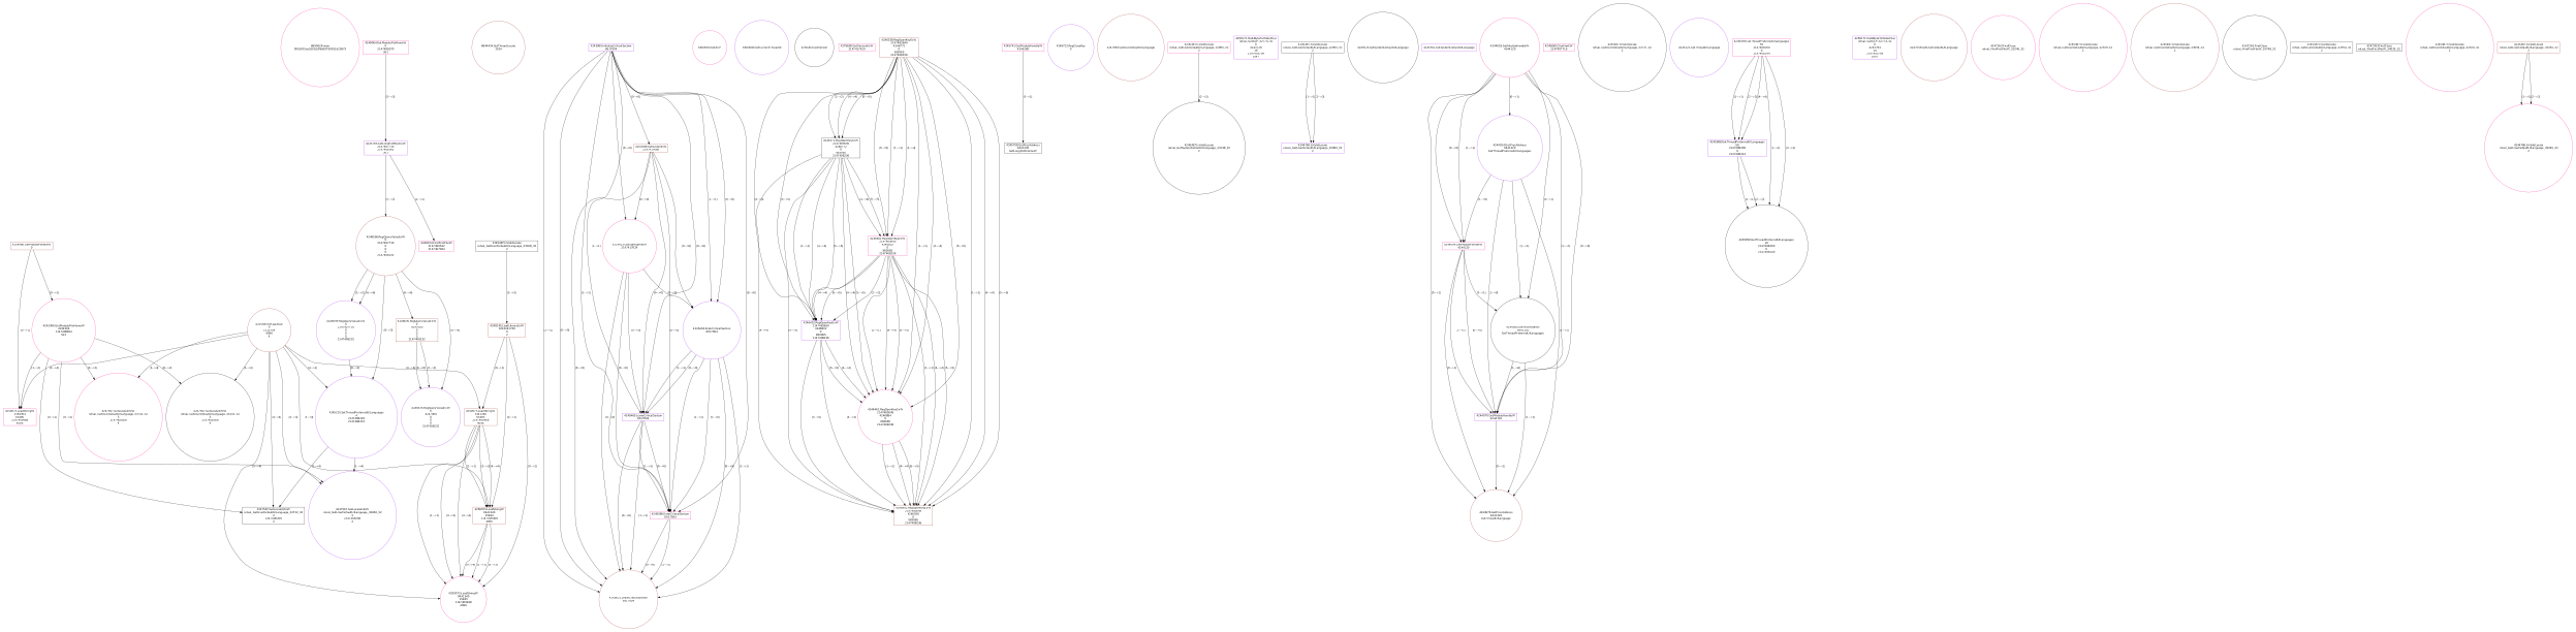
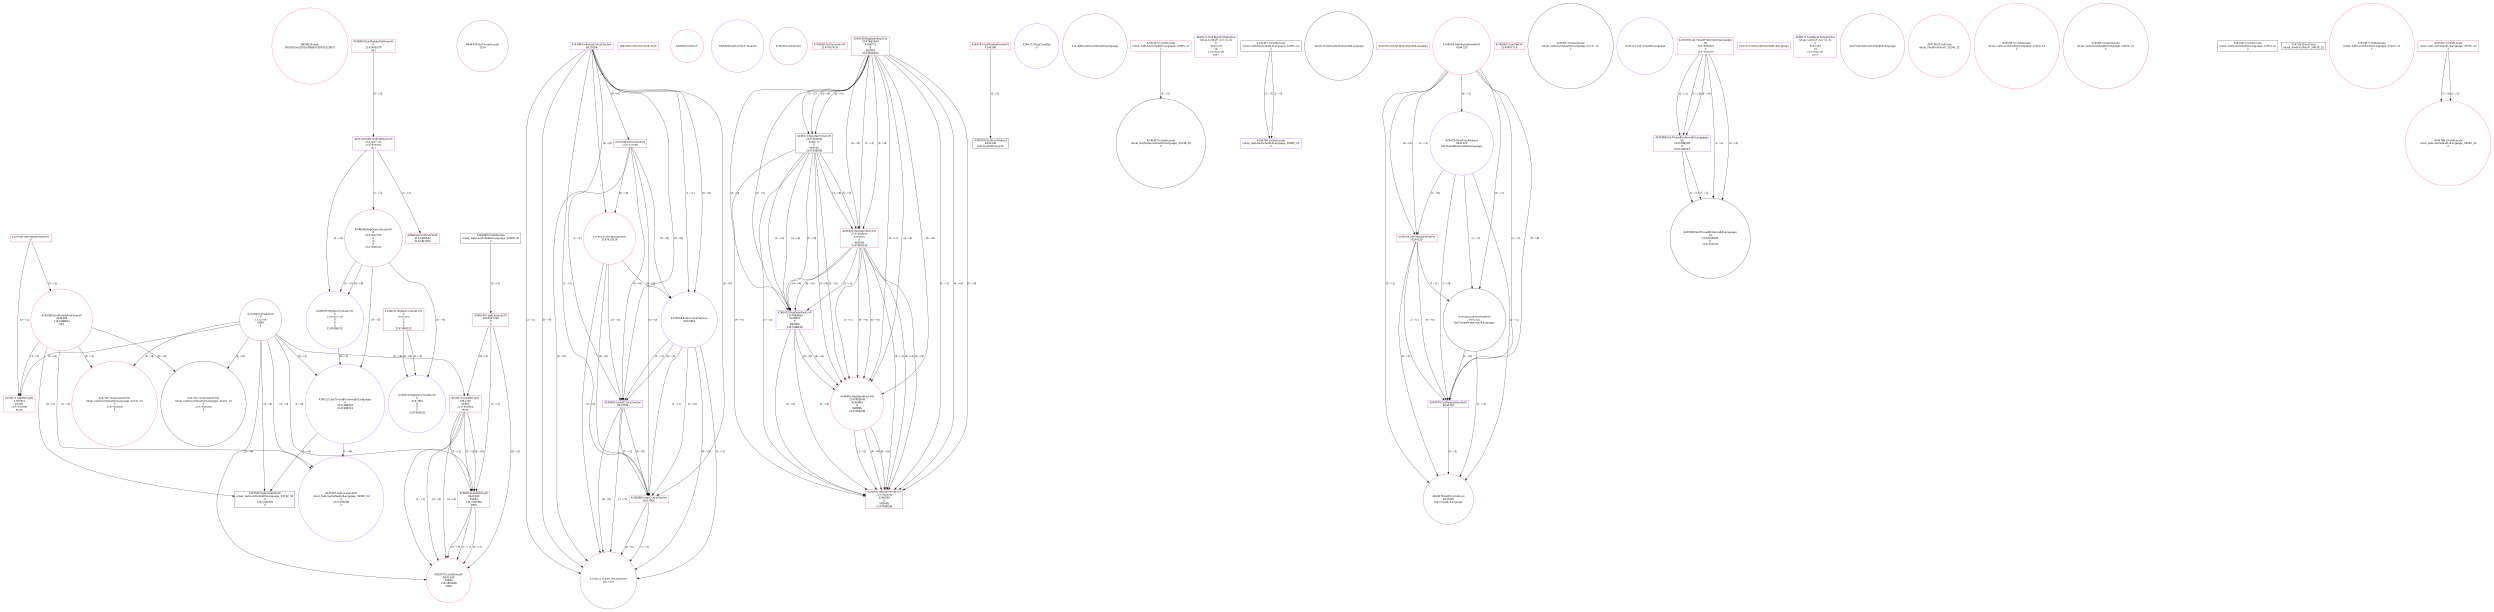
  digraph {
    fontname=Nunito
    node [color=deeppink fontname=Nunito shape=box]
    edge [fontname=Nunito]
    n1 [label="6850628.main\n0016901ee5292d2f8e89799931d23873" shape=circle]
    n2 [color=brown label="4254480.GetModuleHandleW\n0"]
    n3 [label="4243306.GetModuleFileNameW\n4194304\n2147408904\n522" shape=circle]
    n4 [label="4250073.LoadStringW\n4194304\n65485\n2147409468\n4096"]
    n5 [color=black label="4247567.GetLocaleInfoW\nretval_GetUserDefaultUILanguage_33241_32\n3\n2147408268\n4" shape=circle]
    n6 [color=black label="4247567.GetLocaleInfoW\nretval_GetUserDefaultUILanguage_33722_32\n3\n2147408268\n4"]
    n7 [label="4247567.GetLocaleInfoW\nretval_GetUserDefaultUILanguage_33742_32\n3\n2147408268\n4" shape=circle]
    n8 [color=purple label="4247567.GetLocaleInfoW\nretval_GetUserDefaultUILanguage_33663_32\n3\n2147408268\n4" shape=circle]
    n9 [color=brown label="6844434.SetThreadLocale\n1024" shape=circle]
    n10 [color=purple label="4243965.InitializeCriticalSection\n6917004"]
    n11 [color=brown label="4250188.GetSystemInfo\n2147417660"]
    n12 [label="4214413.GetStartupInfoW\n2147417624" shape=circle]
    n13 [color=purple label="4245418.EnterCriticalSection\n6917004" shape=circle]
    n14 [color=purple label="4245469.LeaveCriticalSection\n6917004"]
    n15 [label="4245580.EnterCriticalSection\n6917004"]
    n16 [color=brown label="4245621.LeaveCriticalSection\n6917004" shape=circle]
+   n17 [color=purple label="6844540.GetCommandLineW\n"]
    n18 [label="6844560.GetACP\n" shape=circle]
    n19 [color=purple label="6844580.GetCurrentThreadId\n" shape=circle]
-   n20 [color=black label="4250204.GetVersion\n" shape=circle]
+   n20 [color=brown label="4250204.GetVersion\n" shape=circle]
    n21 [label="4276690.GetVersionExW\n2147417420"]
    n22 [label="4248064.GetModuleFileNameW\n0\n2147408370\n261"]
    n23 [color=purple label="4245785.GetLongPathNameW\n2147407710\n2147406542\n261"]
    n24 [color=brown label="4246556.RegQueryValueExW\n0\n2147407710\n0\n0\n0\n2147408232" shape=circle]
    n25 [color=purple label="4246599.RegQueryValueExW\n0\n2147407710\n0\n0\n0\n2147408232" shape=circle]
    n26 [label="4246014.FindFirstFileW\n2147406542\n2147407064"]
    n27 [color=brown label="4215383.VirtualAlloc\n0\n1310704\n4096\n4" shape=circle]
    n28 [color=brown label="4250073.LoadStringW\n9441340\n65485\n2147409468\n4096"]
    n29 [color=brown label="4250073.LoadStringW\n9441340\n65484\n2147409468\n4096"]
    n30 [color=purple label="4245215.SetThreadPreferredUILanguages\n4\n2147408220\n2147408232" shape=circle]
    n31 [label="4250073.LoadStringW\n9441340\n65483\n2147409468\n4096" shape=circle]
    n32 [color=brown label="4246338.RegOpenKeyExW\n2147483649\n4246772\n0\n983065\n2147408236"]
    n33 [color=black label="4246372.RegOpenKeyExW\n2147483650\n4246772\n0\n983065\n2147408236"]
    n34 [label="4246402.RegOpenKeyExW\n2147483649\n4246832\n0\n983065\n2147408236"]
    n35 [color=purple label="4246432.RegOpenKeyExW\n2147483650\n4246832\n0\n983065\n2147408236"]
    n36 [label="4246462.RegOpenKeyExW\n2147483649\n4246884\n0\n983065\n2147408236" shape=circle]
    n37 [color=brown label="4246492.RegOpenKeyExW\n2147483649\n4246936\n0\n983065\n2147408236"]
    n38 [label="4245741.GetModuleHandleW\n4246160"]
    n39 [color=black label="4245758.GetProcAddress\n9441320\nGetLongPathNameW"]
    n40 [color=brown label="4246635.RegQueryValueExW\n0\n4247000\n0\n0\n0\n2147408232"]
    n41 [color=purple label="4246676.RegQueryValueExW\n0\n4247000\n0\n0\n0\n2147408232" shape=circle]
    n42 [color=purple label="4246722.RegCloseKey\n0" shape=circle]
    n43 [color=brown label="4247883.GetUserDefaultUILanguage\n" shape=circle]
    n44 [label="4245487.IsValidLocale\nretval_GetUserDefaultUILanguage_32895_32\n2"]
    n45 [color=black label="4245487.IsValidLocale\nretval_GetSystemDefaultUILanguage_33138_32\n2" shape=circle]
    n46 [color=purple label="4250171.MultiByteToWideChar\nretval_GetACP_32774_32\n0\n4243728\n16\n2147403704\n2047"]
    n47 [color=black label="4245487.IsValidLocale\nretval_GetUserDefaultUILanguage_32965_32\n2"]
    n48 [color=purple label="4244766.IsValidLocale\nretval_GetUserDefaultUILanguage_32965_32\n2"]
    n49 [color=black label="4245525.GetSystemDefaultUILanguage\n" shape=circle]
    n50 [color=purple label="4245552.GetSystemDefaultUILanguage\n"]
    n51 [label="4244018.GetModuleHandleW\n4244120" shape=circle]
    n52 [color=purple label="4244024.GetProcAddress\n9441320\nGetThreadPreferredUILanguages" shape=circle]
    n53 [label="4244044.GetModuleHandleW\n4244120"]
    n54 [color=black label="4244050.GetProcAddress\n9441320\nSetThreadPreferredUILanguages" shape=circle]
    n55 [color=purple label="4244070.GetModuleHandleW\n4244120"]
    n56 [color=brown label="4244076.GetProcAddress\n9441320\nGetThreadUILanguage" shape=circle]
    n57 [label="4245683.CharNextW\n2147407716"]
    n58 [color=black label="4245487.IsValidLocale\nretval_GetUserDefaultUILanguage_33737_32\n2" shape=circle]
    n59 [color=purple label="4245121.GetThreadUILanguage\n" shape=circle]
    n60 [label="4245059.GetThreadPreferredUILanguages\n56\n2147408200\n0\n2147408244"]
    n61 [color=purple label="4245088.GetThreadPreferredUILanguages\n56\n2147408200\n0\n2147408244"]
    n62 [color=black label="4245059.GetThreadPreferredUILanguages\n56\n2147408200\n0\n2147408240" shape=circle]
+   n63 [color=purple label="4247923.GetSystemDefaultUILanguage\n"]
    n64 [color=purple label="4250171.MultiByteToWideChar\nretval_GetACP_32774_32\n0\n4243784\n10\n2147403704\n2047"]
    n65 [color=black label="4245487.IsValidLocale\nretval_GetUserDefaultUILanguage_33168_32\n2"]
    n66 [color=brown label="4248145.LoadLibraryExW\n3224341740\n0\n2"]
    n67 [color=brown label="4247558.GetUserDefaultUILanguage\n" shape=circle]
    n68 [label="4247263.FindClose\nretval_FindFirstFileW_33245_32" shape=circle]
    n69 [label="4245487.IsValidLocale\nretval_GetUserDefaultUILanguage_32929_32\n2" shape=circle]
    n70 [color=brown label="4245487.IsValidLocale\nretval_GetUserDefaultUILanguage_33094_32\n2" shape=circle]
-   n71 [color=black label="4247263.FindClose\nretval_FindFirstFileW_33748_32" shape=circle]
    n72 [color=black label="4245487.IsValidLocale\nretval_GetUserDefaultUILanguage_32954_32\n2"]
    n73 [color=black label="4247263.FindClose\nretval_FindFirstFileW_34039_32"]
    n74 [label="4245487.IsValidLocale\nretval_GetUserDefaultUILanguage_32920_32\n2" shape=circle]
    n75 [color=brown label="4245487.IsValidLocale\nretval_GetUserDefaultUILanguage_33381_32\n2"]
    n76 [label="4244766.IsValidLocale\nretval_GetUserDefaultUILanguage_33381_32\n2" shape=circle]
    n2 -> n3 [label="(0-->1)"]
    n2 -> n4 [label="(0-->1)"]
    n3 -> n4 [label="(1-->1)"]
    n3 -> n5 [label="(0-->2)"]
    n3 -> n6 [label="(0-->2)"]
    n3 -> n7 [label="(0-->2)"]
    n3 -> n8 [label="(0-->2)"]
    n10 -> n11 [label="(0-->0)"]
    n10 -> n12 [label="(0-->0)"]
    n10 -> n13 [label="(1-->1)"]
    n10 -> n13 [label="(0-->0)"]
    n10 -> n14 [label="(1-->1)"]
    n10 -> n14 [label="(0-->0)"]
    n10 -> n15 [label="(1-->1)"]
    n10 -> n15 [label="(0-->0)"]
    n10 -> n16 [label="(1-->1)"]
    n10 -> n16 [label="(0-->0)"]
    n11 -> n12 [label="(0-->0)"]
    n11 -> n13 [label="(0-->0)"]
    n11 -> n14 [label="(0-->0)"]
    n11 -> n15 [label="(0-->0)"]
    n11 -> n16 [label="(0-->0)"]
    n12 -> n13 [label="(0-->0)"]
    n12 -> n14 [label="(0-->0)"]
    n12 -> n15 [label="(0-->0)"]
    n12 -> n16 [label="(0-->0)"]
    n13 -> n14 [label="(1-->1)"]
    n13 -> n14 [label="(0-->0)"]
    n13 -> n15 [label="(1-->1)"]
    n13 -> n15 [label="(0-->0)"]
    n13 -> n16 [label="(1-->1)"]
    n13 -> n16 [label="(0-->0)"]
    n14 -> n15 [label="(1-->1)"]
    n14 -> n15 [label="(0-->0)"]
    n14 -> n16 [label="(1-->1)"]
    n14 -> n16 [label="(0-->0)"]
    n15 -> n16 [label="(1-->1)"]
    n15 -> n16 [label="(0-->0)"]
    n22 -> n23 [label="(3-->3)"]
    n23 -> n24 [label="(1-->2)"]
+   n23 -> n25 [label="(1-->2)"]
    n23 -> n26 [label="(2-->1)"]
    n24 -> n25 [label="(2-->2)"]
    n24 -> n25 [label="(6-->6)"]
    n24 -> n30 [label="(6-->3)"]
-   n24 -> n40 [label="(6-->6)"]
    n24 -> n41 [label="(6-->6)"]
    n25 -> n30 [label="(6-->3)"]
    n27 -> n4 [label="(3-->4)"]
    n27 -> n5 [label="(4-->4)"]
    n27 -> n6 [label="(4-->4)"]
    n27 -> n7 [label="(4-->4)"]
    n27 -> n8 [label="(4-->4)"]
    n27 -> n28 [label="(3-->4)"]
    n27 -> n29 [label="(3-->4)"]
    n27 -> n30 [label="(4-->1)"]
    n27 -> n31 [label="(3-->4)"]
    n28 -> n29 [label="(1-->1)"]
    n28 -> n29 [label="(3-->3)"]
    n28 -> n29 [label="(4-->4)"]
    n28 -> n31 [label="(1-->1)"]
    n28 -> n31 [label="(3-->3)"]
    n28 -> n31 [label="(4-->4)"]
    n29 -> n31 [label="(1-->1)"]
    n29 -> n31 [label="(3-->3)"]
    n29 -> n31 [label="(4-->4)"]
    n30 -> n6 [label="(1-->4)"]
    n30 -> n8 [label="(1-->4)"]
    n32 -> n33 [label="(2-->2)"]
    n32 -> n33 [label="(4-->4)"]
    n32 -> n33 [label="(5-->5)"]
    n32 -> n34 [label="(1-->1)"]
    n32 -> n34 [label="(4-->4)"]
    n32 -> n34 [label="(5-->5)"]
    n32 -> n35 [label="(4-->4)"]
    n32 -> n35 [label="(5-->5)"]
    n32 -> n36 [label="(1-->1)"]
    n32 -> n36 [label="(4-->4)"]
    n32 -> n36 [label="(5-->5)"]
    n32 -> n37 [label="(1-->1)"]
    n32 -> n37 [label="(4-->4)"]
    n32 -> n37 [label="(5-->5)"]
    n33 -> n34 [label="(4-->4)"]
    n33 -> n34 [label="(5-->5)"]
    n33 -> n35 [label="(1-->1)"]
    n33 -> n35 [label="(4-->4)"]
    n33 -> n35 [label="(5-->5)"]
    n33 -> n36 [label="(4-->4)"]
    n33 -> n36 [label="(5-->5)"]
    n33 -> n37 [label="(4-->4)"]
    n33 -> n37 [label="(5-->5)"]
    n34 -> n35 [label="(2-->2)"]
    n34 -> n35 [label="(4-->4)"]
    n34 -> n35 [label="(5-->5)"]
    n34 -> n36 [label="(1-->1)"]
    n34 -> n36 [label="(4-->4)"]
    n34 -> n36 [label="(5-->5)"]
    n34 -> n37 [label="(1-->1)"]
    n34 -> n37 [label="(4-->4)"]
    n34 -> n37 [label="(5-->5)"]
    n35 -> n36 [label="(4-->4)"]
    n35 -> n36 [label="(5-->5)"]
    n35 -> n37 [label="(4-->4)"]
    n35 -> n37 [label="(5-->5)"]
    n36 -> n37 [label="(1-->1)"]
    n36 -> n37 [label="(4-->4)"]
    n36 -> n37 [label="(5-->5)"]
    n38 -> n39 [label="(0-->1)"]
    n40 -> n41 [label="(2-->2)"]
    n40 -> n41 [label="(6-->6)"]
    n44 -> n45 [label="(2-->2)"]
    n47 -> n48 [label="(1-->1)"]
    n47 -> n48 [label="(2-->2)"]
    n51 -> n52 [label="(0-->1)"]
    n51 -> n53 [label="(1-->1)"]
    n51 -> n53 [label="(0-->0)"]
    n51 -> n54 [label="(0-->1)"]
    n51 -> n55 [label="(1-->1)"]
    n51 -> n55 [label="(0-->0)"]
    n51 -> n56 [label="(0-->1)"]
    n52 -> n53 [label="(1-->0)"]
    n52 -> n54 [label="(1-->1)"]
    n52 -> n55 [label="(1-->0)"]
    n52 -> n56 [label="(1-->1)"]
    n53 -> n54 [label="(0-->1)"]
    n53 -> n55 [label="(1-->1)"]
    n53 -> n55 [label="(0-->0)"]
    n53 -> n56 [label="(0-->1)"]
    n54 -> n55 [label="(1-->0)"]
    n54 -> n56 [label="(1-->1)"]
    n55 -> n56 [label="(0-->1)"]
    n60 -> n61 [label="(1-->1)"]
    n60 -> n61 [label="(2-->2)"]
    n60 -> n61 [label="(4-->4)"]
    n60 -> n62 [label="(1-->1)"]
    n60 -> n62 [label="(2-->2)"]
    n61 -> n62 [label="(1-->1)"]
    n61 -> n62 [label="(2-->2)"]
    n65 -> n66 [label="(2-->3)"]
    n66 -> n28 [label="(0-->1)"]
    n66 -> n29 [label="(0-->1)"]
    n66 -> n31 [label="(0-->1)"]
    n75 -> n76 [label="(1-->1)"]
    n75 -> n76 [label="(2-->2)"]
  }
